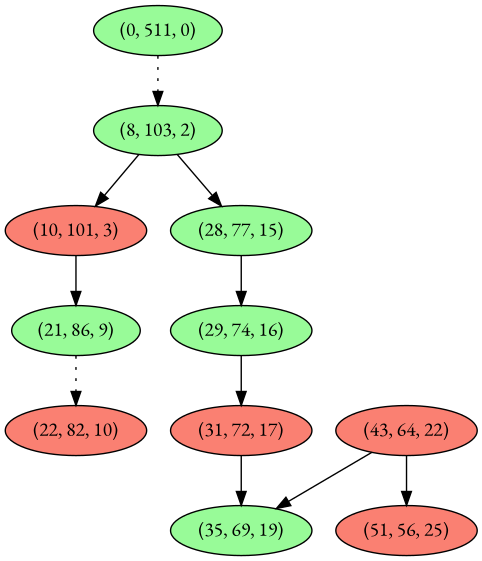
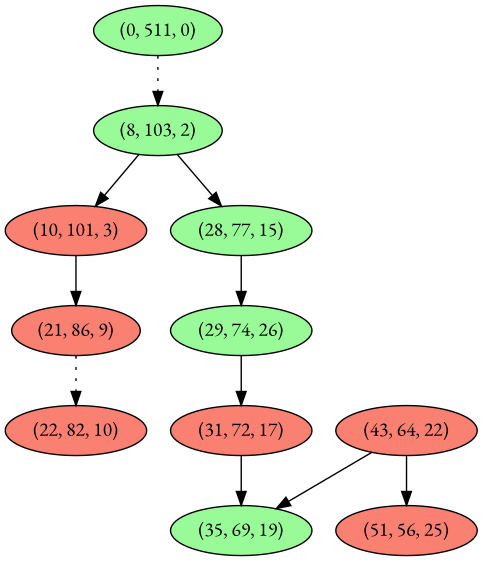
  digraph {
    fontname="EB Garamond"
    node [fillcolor=salmon fontname="EB Garamond" style=filled]
    edge [fontname="EB Garamond" style=solid]
    n1 [fillcolor=palegreen label="(0, 511, 0)"]
    "(8, 103, 2)" [fillcolor=palegreen]
    "(10, 101, 3)"
    "(28, 77, 15)" [fillcolor=palegreen]
-   "(21, 86, 9)" [fillcolor=palegreen]
+   "(21, 86, 9)"
    "(22, 82, 10)"
-   "(29, 74, 16)" [fillcolor=palegreen]
+   "(29, 74, 16)" [fillcolor=palegreen label="(29, 74, 26)"]
    "(31, 72, 17)"
    "(35, 69, 19)" [fillcolor=palegreen]
    "(43, 64, 22)"
    "(51, 56, 25)"
    n1 -> "(8, 103, 2)" [style=dotted]
    "(8, 103, 2)" -> "(10, 101, 3)"
    "(8, 103, 2)" -> "(28, 77, 15)"
    "(10, 101, 3)" -> "(21, 86, 9)"
    "(28, 77, 15)" -> "(29, 74, 16)"
    "(21, 86, 9)" -> "(22, 82, 10)" [style=dotted]
    "(29, 74, 16)" -> "(31, 72, 17)"
    "(31, 72, 17)" -> "(35, 69, 19)"
    "(43, 64, 22)" -> "(35, 69, 19)"
    "(43, 64, 22)" -> "(51, 56, 25)"
  }
